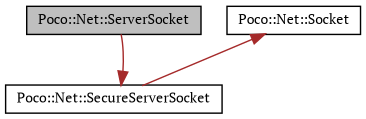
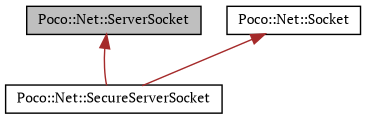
  digraph {
    fontname="PT Serif"
    node [color=black fillcolor=white fontname="PT Serif" fontsize=10 shape=record style=filled]
    edge [color=brown dir=back fontname="PT Serif" fontsize=10 labelfontname=Helvetica labelfontsize=10 style=solid]
    n1 [fillcolor=grey75 fontcolor=black height=0.2 label="Poco::Net::ServerSocket" width=0.4]
    n2 [height=0.2 label="Poco::Net::SecureServerSocket" width=0.4]
    n3 [height=0.2 label="Poco::Net::Socket" width=0.4]
-   n2 -> n1
+   n1 -> n2
    n3 -> n2
  }
